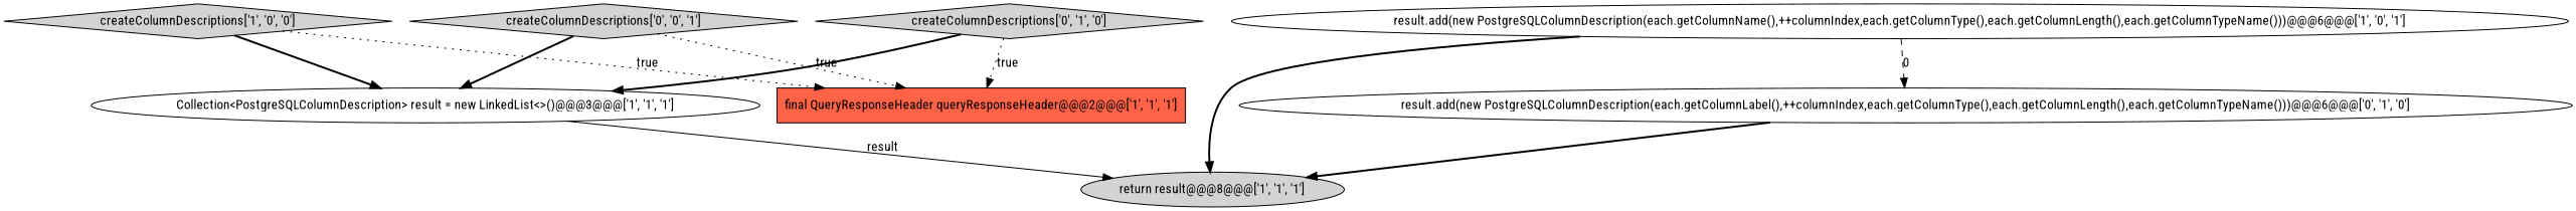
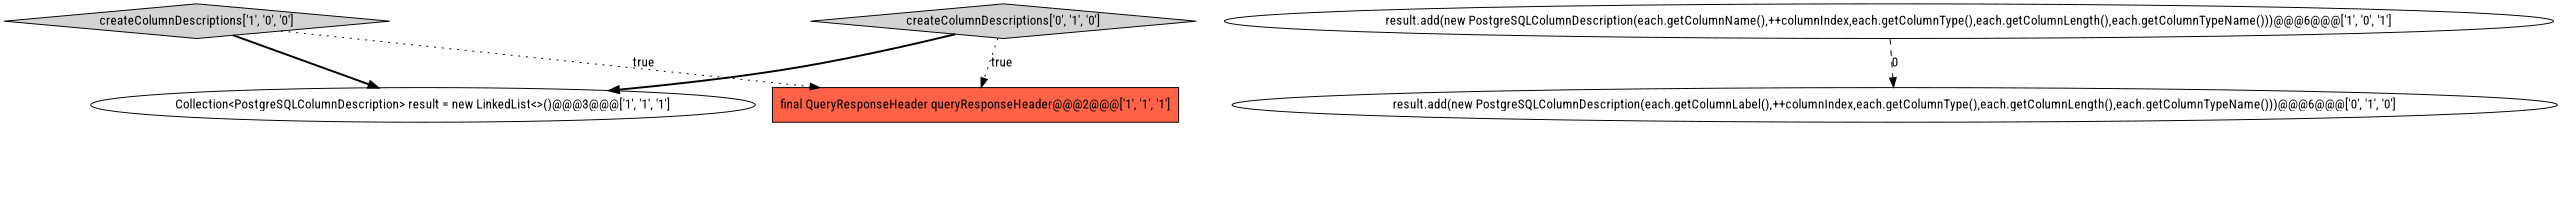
  digraph {
    fontname="Roboto Condensed"
    node [fillcolor=lightgray fontname="Roboto Condensed" shape=ellipse style=filled]
    edge [fontname="Roboto Condensed" style=bold]
    n1 [label="createColumnDescriptions['1', '0', '0']" shape=diamond]
    n2 [fillcolor=tomato label="final QueryResponseHeader queryResponseHeader@@@2@@@['1', '1', '1']" shape=box]
    n3 [fillcolor=white label="Collection<PostgreSQLColumnDescription> result = new LinkedList<>()@@@3@@@['1', '1', '1']"]
-   n4 [label="return result@@@8@@@['1', '1', '1']"]
    n5 [fillcolor=white label="result.add(new PostgreSQLColumnDescription(each.getColumnName(),++columnIndex,each.getColumnType(),each.getColumnLength(),each.getColumnTypeName()))@@@6@@@['1', '0', '1']"]
    n6 [fillcolor=white label="result.add(new PostgreSQLColumnDescription(each.getColumnLabel(),++columnIndex,each.getColumnType(),each.getColumnLength(),each.getColumnTypeName()))@@@6@@@['0', '1', '0']"]
-   n7 [label="createColumnDescriptions['0', '0', '1']" shape=diamond]
    n8 [label="createColumnDescriptions['0', '1', '0']" shape=diamond]
    n1 -> n2 [label=true style=dotted]
    n1 -> n3
-   n3 -> n4 [label=result style=solid]
-   n5 -> n4
    n5 -> n6 [label=0 style=dashed]
-   n6 -> n4
-   n7 -> n2 [label=true style=dotted]
-   n7 -> n3
    n8 -> n2 [label=true style=dotted]
    n8 -> n3
  }
